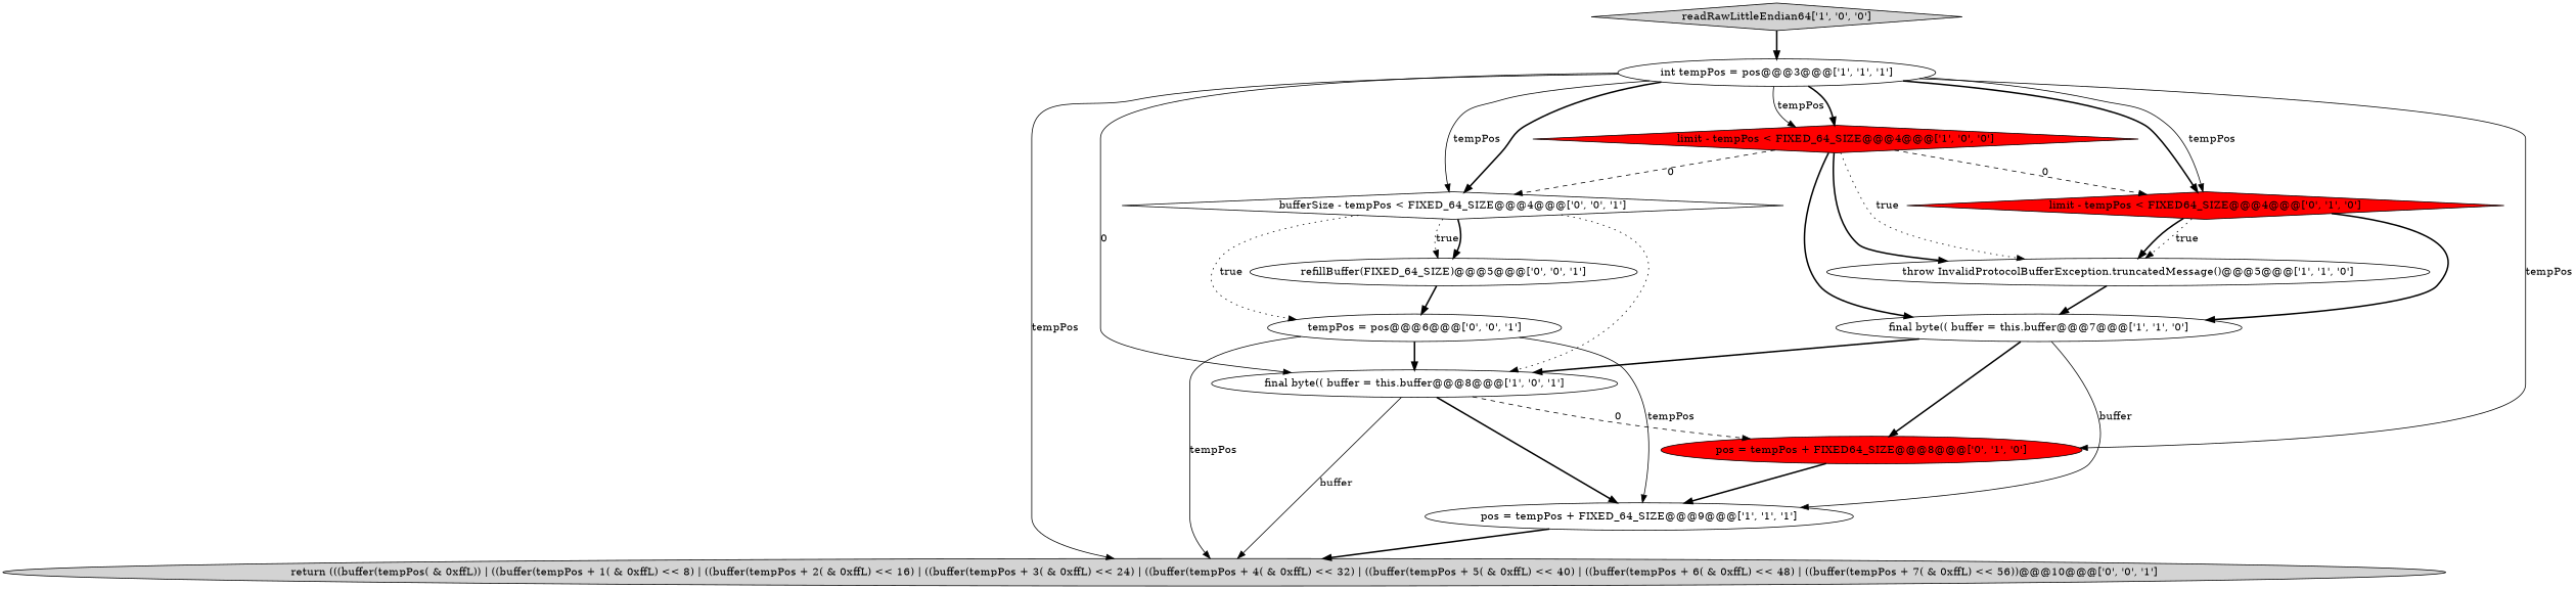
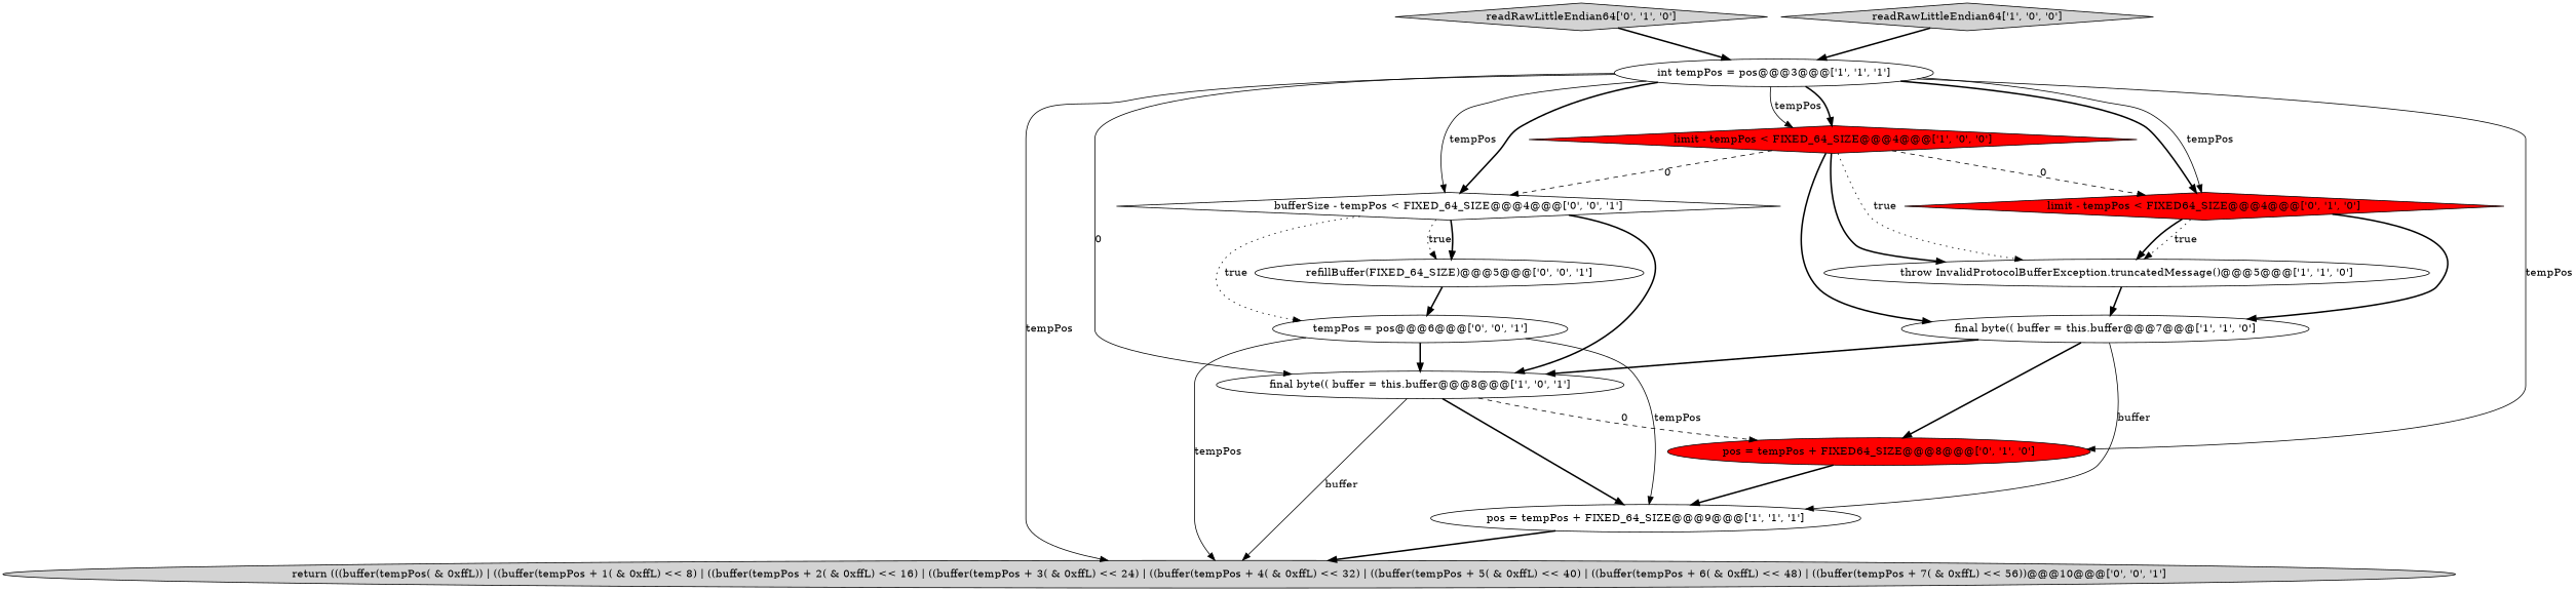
  digraph {
    node [fillcolor=white shape=ellipse style=filled]
    edge [style=bold]
+   n1 [fillcolor=lightgray label="readRawLittleEndian64['0', '1', '0']" shape=diamond]
    n2 [label="int tempPos = pos@@@3@@@['1', '1', '1']"]
    n3 [label="final byte(( buffer = this.buffer@@@8@@@['1', '0', '1']"]
    n4 [fillcolor=red label="pos = tempPos + FIXED64_SIZE@@@8@@@['0', '1', '0']"]
    n5 [fillcolor=lightgray label="return (((buffer(tempPos( & 0xffL)) | ((buffer(tempPos + 1( & 0xffL) << 8) | ((buffer(tempPos + 2( & 0xffL) << 16) | ((buffer(tempPos + 3( & 0xffL) << 24) | ((buffer(tempPos + 4( & 0xffL) << 32) | ((buffer(tempPos + 5( & 0xffL) << 40) | ((buffer(tempPos + 6( & 0xffL) << 48) | ((buffer(tempPos + 7( & 0xffL) << 56))@@@10@@@['0', '0', '1']"]
    n6 [fillcolor=red label="limit - tempPos < FIXED_64_SIZE@@@4@@@['1', '0', '0']" shape=diamond]
    n7 [fillcolor=red label="limit - tempPos < FIXED64_SIZE@@@4@@@['0', '1', '0']" shape=diamond]
    n8 [label="bufferSize - tempPos < FIXED_64_SIZE@@@4@@@['0', '0', '1']" shape=diamond]
    n9 [label="refillBuffer(FIXED_64_SIZE)@@@5@@@['0', '0', '1']"]
    n10 [label="tempPos = pos@@@6@@@['0', '0', '1']"]
    n11 [label="pos = tempPos + FIXED_64_SIZE@@@9@@@['1', '1', '1']"]
    n12 [label="final byte(( buffer = this.buffer@@@7@@@['1', '1', '0']"]
    n13 [label="throw InvalidProtocolBufferException.truncatedMessage()@@@5@@@['1', '1', '0']"]
    n14 [fillcolor=lightgray label="readRawLittleEndian64['1', '0', '0']" shape=diamond]
+   n1 -> n2
    n2 -> n3 [label=0 style=solid]
    n2 -> n4 [label=tempPos style=solid]
    n2 -> n5 [label=tempPos style=solid]
    n2 -> n6 [label=tempPos style=solid]
    n2 -> n6
    n2 -> n7
    n2 -> n7 [label=tempPos style=solid]
    n2 -> n8 [label=tempPos style=solid]
    n2 -> n8
    n3 -> n4 [label=0 style=dashed]
    n3 -> n5 [label=buffer style=solid]
    n3 -> n11
    n4 -> n11
    n6 -> n7 [label=0 style=dashed]
    n6 -> n8 [label=0 style=dashed]
    n6 -> n12
    n6 -> n13
    n6 -> n13 [label=true style=dotted]
    n7 -> n12
    n7 -> n13
    n7 -> n13 [label=true style=dotted]
-   n8 -> n3 [style=dotted]
+   n8 -> n3
    n8 -> n9 [label=true style=dotted]
    n8 -> n9
    n8 -> n10 [label=true style=dotted]
    n9 -> n10
    n10 -> n3
    n10 -> n5 [label=tempPos style=solid]
    n10 -> n11 [label=tempPos style=solid]
    n11 -> n5
    n12 -> n3
    n12 -> n4
    n12 -> n11 [label=buffer style=solid]
    n13 -> n12
    n14 -> n2
  }
